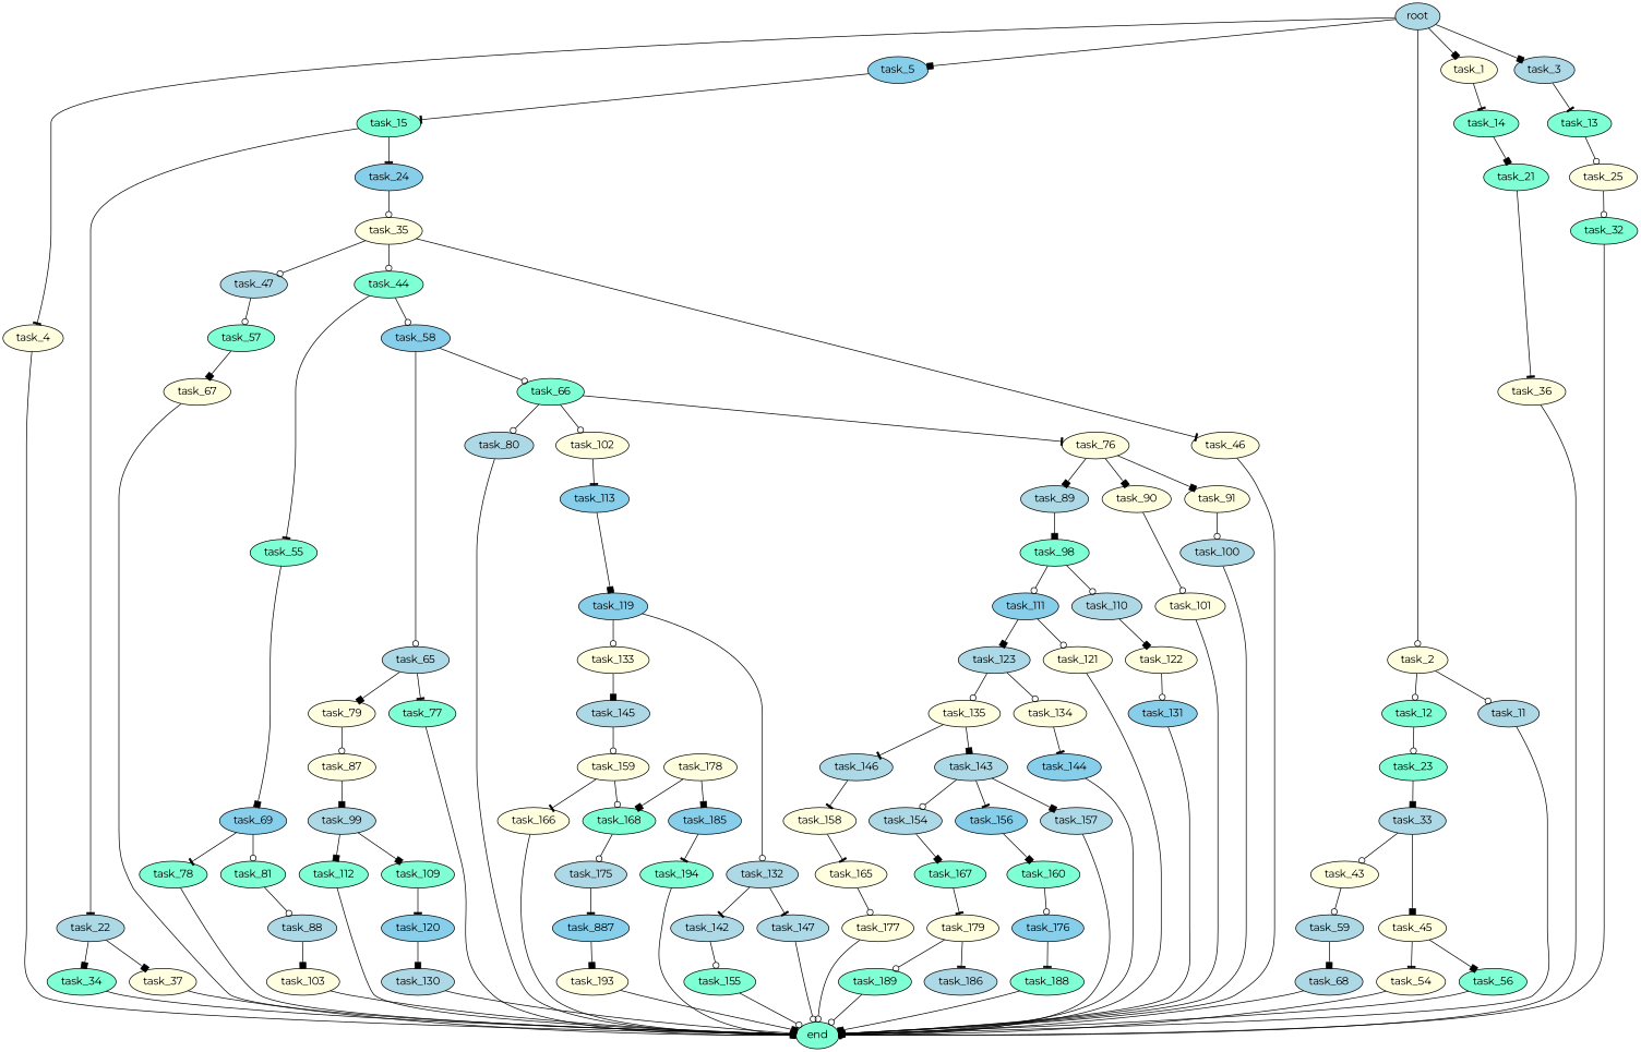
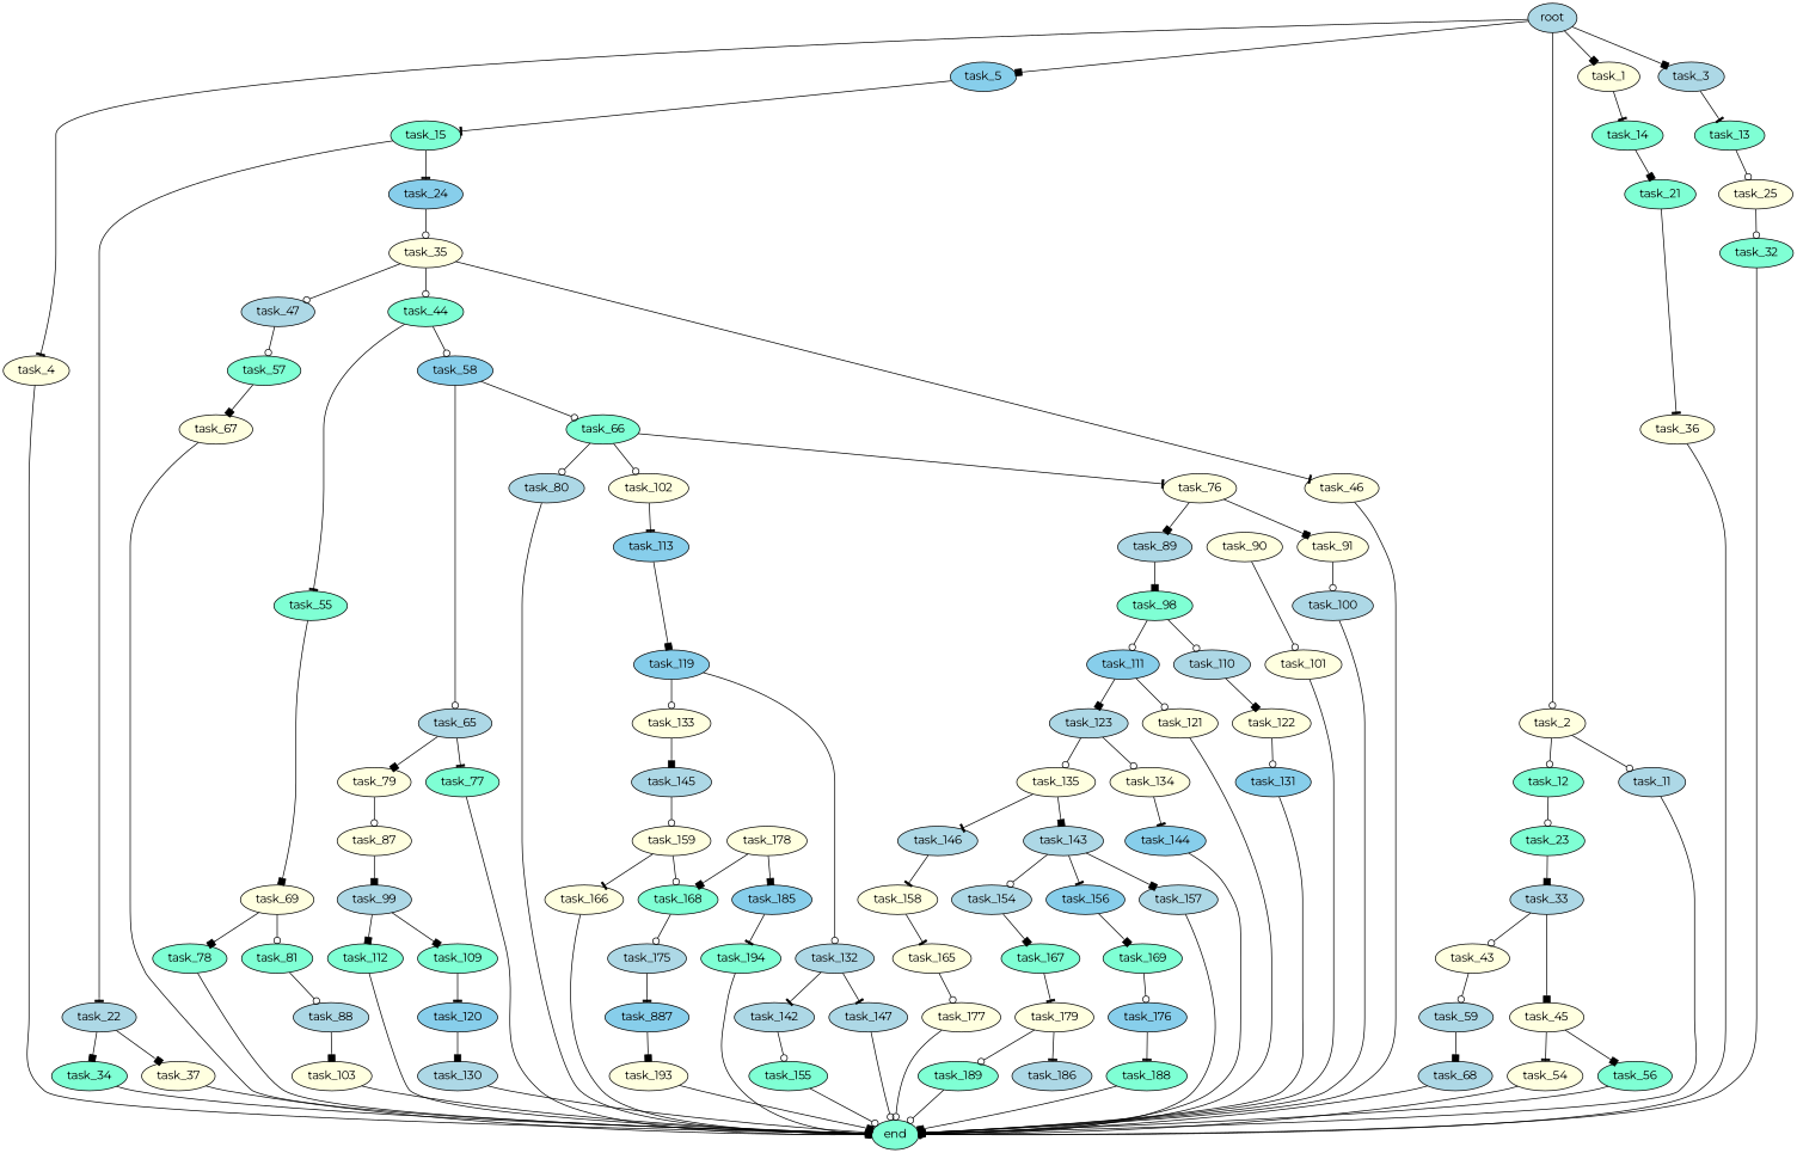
  digraph {
    fontname=Montserrat
    node [fillcolor=lightyellow fontname=Montserrat style=filled]
    edge [arrowhead=odot fontname=Montserrat]
    root [fillcolor=lightblue]
    task_1
    task_2
    task_3 [fillcolor=lightblue]
    task_4
    task_5 [fillcolor=skyblue]
    task_14 [fillcolor=aquamarine]
    task_11 [fillcolor=lightblue]
    task_12 [fillcolor=aquamarine]
    task_13 [fillcolor=aquamarine]
    end [fillcolor=aquamarine]
    task_15 [fillcolor=aquamarine]
    task_21 [fillcolor=aquamarine]
    task_23 [fillcolor=aquamarine]
    task_25
    task_22 [fillcolor=lightblue]
    task_24 [fillcolor=skyblue]
    task_36
    task_33 [fillcolor=lightblue]
    task_32 [fillcolor=aquamarine]
    task_34 [fillcolor=aquamarine]
    task_37
    task_35
    task_43
    task_45
    task_44 [fillcolor=aquamarine]
    task_46
    task_47 [fillcolor=lightblue]
    task_59 [fillcolor=lightblue]
    task_54
    task_56 [fillcolor=aquamarine]
    task_55 [fillcolor=aquamarine]
    task_58 [fillcolor=skyblue]
    task_57 [fillcolor=aquamarine]
    task_68 [fillcolor=lightblue]
-   task_69 [fillcolor=skyblue]
+   task_69
    task_65 [fillcolor=lightblue]
    task_66 [fillcolor=aquamarine]
    task_67
    task_78 [fillcolor=aquamarine]
    task_81 [fillcolor=aquamarine]
    task_77 [fillcolor=aquamarine]
    task_79
    task_76
    task_80 [fillcolor=lightblue]
    task_102
    task_88 [fillcolor=lightblue]
    task_87
    task_89 [fillcolor=lightblue]
    task_90
    task_91
    task_99 [fillcolor=lightblue]
    task_98 [fillcolor=aquamarine]
    task_101
    task_100 [fillcolor=lightblue]
    task_103
    task_110 [fillcolor=lightblue]
    task_111 [fillcolor=skyblue]
    task_113 [fillcolor=skyblue]
    task_109 [fillcolor=aquamarine]
    task_112 [fillcolor=aquamarine]
    task_120 [fillcolor=skyblue]
    task_122
    task_121
    task_123 [fillcolor=lightblue]
    task_119 [fillcolor=skyblue]
    task_131 [fillcolor=skyblue]
    task_134
    task_135
    task_130 [fillcolor=lightblue]
    task_132 [fillcolor=lightblue]
    task_133
    task_144 [fillcolor=skyblue]
    task_143 [fillcolor=lightblue]
    task_146 [fillcolor=lightblue]
    task_142 [fillcolor=lightblue]
    task_147 [fillcolor=lightblue]
    task_145 [fillcolor=lightblue]
    task_155 [fillcolor=aquamarine]
    task_159
    task_154 [fillcolor=lightblue]
    task_156 [fillcolor=skyblue]
    task_157 [fillcolor=lightblue]
    task_158
    task_166
    task_168 [fillcolor=aquamarine]
    task_167 [fillcolor=aquamarine]
-   task_169 [fillcolor=aquamarine label=task_160]
+   task_169 [fillcolor=aquamarine]
    task_165
    task_179
    task_176 [fillcolor=skyblue]
    task_175 [fillcolor=lightblue]
    task_177
    task_186 [fillcolor=lightblue]
    task_189 [fillcolor=aquamarine]
    task_188 [fillcolor=aquamarine]
    n97 [fillcolor=skyblue label=task_887]
    task_178
    task_185 [fillcolor=skyblue]
    task_193
    task_194 [fillcolor=aquamarine]
    root -> task_1 [arrowhead=box]
    root -> task_2
    root -> task_3 [arrowhead=box]
    root -> task_4 [arrowhead=tee]
    root -> task_5 [arrowhead=box]
    task_1 -> task_14 [arrowhead=tee]
    task_2 -> task_11
    task_2 -> task_12
    task_3 -> task_13 [arrowhead=tee]
    task_4 -> end
    task_5 -> task_15 [arrowhead=tee]
    task_14 -> task_21 [arrowhead=box]
    task_11 -> end
    task_12 -> task_23
    task_13 -> task_25
    task_15 -> task_22 [arrowhead=tee]
    task_15 -> task_24 [arrowhead=tee]
    task_21 -> task_36 [arrowhead=tee]
    task_23 -> task_33 [arrowhead=box]
    task_25 -> task_32
    task_22 -> task_34 [arrowhead=box]
    task_22 -> task_37 [arrowhead=box]
    task_24 -> task_35
    task_36 -> end [arrowhead=tee]
    task_33 -> task_43
    task_33 -> task_45 [arrowhead=box]
    task_32 -> end [arrowhead=tee]
    task_34 -> end [arrowhead=tee]
    task_37 -> end [arrowhead=box]
    task_35 -> task_44
    task_35 -> task_46 [arrowhead=tee]
    task_35 -> task_47
    task_43 -> task_59
    task_45 -> task_54 [arrowhead=tee]
    task_45 -> task_56 [arrowhead=box]
    task_44 -> task_55 [arrowhead=tee]
    task_44 -> task_58
    task_46 -> end
    task_47 -> task_57
    task_59 -> task_68 [arrowhead=box]
    task_54 -> end
    task_56 -> end [arrowhead=box]
    task_55 -> task_69 [arrowhead=box]
    task_58 -> task_65
    task_58 -> task_66
    task_57 -> task_67 [arrowhead=box]
    task_68 -> end
-   task_69 -> task_78 [arrowhead=tee]
+   task_69 -> task_78 [arrowhead=box]
    task_69 -> task_81
    task_65 -> task_77 [arrowhead=tee]
    task_65 -> task_79 [arrowhead=box]
    task_66 -> task_76 [arrowhead=tee]
    task_66 -> task_80
    task_66 -> task_102
    task_67 -> end [arrowhead=tee]
    task_78 -> end
    task_81 -> task_88
    task_77 -> end
    task_79 -> task_87
    task_76 -> task_89 [arrowhead=box]
-   task_76 -> task_90 [arrowhead=box]
    task_76 -> task_91 [arrowhead=box]
    task_80 -> end
    task_102 -> task_113 [arrowhead=tee]
    task_88 -> task_103 [arrowhead=box]
    task_87 -> task_99 [arrowhead=box]
    task_89 -> task_98 [arrowhead=box]
    task_90 -> task_101
    task_91 -> task_100
    task_99 -> task_109 [arrowhead=box]
    task_99 -> task_112 [arrowhead=box]
    task_98 -> task_110
    task_98 -> task_111
    task_101 -> end [arrowhead=tee]
    task_100 -> end [arrowhead=box]
    task_103 -> end [arrowhead=tee]
    task_110 -> task_122 [arrowhead=box]
    task_111 -> task_121
    task_111 -> task_123 [arrowhead=box]
    task_113 -> task_119 [arrowhead=box]
    task_109 -> task_120 [arrowhead=tee]
    task_112 -> end [arrowhead=tee]
    task_120 -> task_130 [arrowhead=box]
    task_122 -> task_131
    task_121 -> end [arrowhead=box]
    task_123 -> task_134
    task_123 -> task_135
    task_119 -> task_132
    task_119 -> task_133
    task_131 -> end [arrowhead=box]
    task_134 -> task_144 [arrowhead=tee]
    task_135 -> task_143 [arrowhead=box]
    task_135 -> task_146 [arrowhead=tee]
    task_130 -> end [arrowhead=box]
    task_132 -> task_142 [arrowhead=tee]
    task_132 -> task_147 [arrowhead=tee]
    task_133 -> task_145 [arrowhead=box]
    task_144 -> end [arrowhead=tee]
    task_143 -> task_154
    task_143 -> task_156 [arrowhead=tee]
    task_143 -> task_157 [arrowhead=box]
    task_146 -> task_158 [arrowhead=tee]
    task_142 -> task_155
    task_147 -> end
    task_145 -> task_159
    task_155 -> end
    task_159 -> task_166 [arrowhead=tee]
    task_159 -> task_168
    task_154 -> task_167 [arrowhead=box]
    task_156 -> task_169 [arrowhead=box]
    task_157 -> end [arrowhead=tee]
    task_158 -> task_165 [arrowhead=tee]
    task_166 -> end [arrowhead=box]
    task_168 -> task_175
    task_167 -> task_179 [arrowhead=tee]
    task_169 -> task_176
    task_165 -> task_177
    task_179 -> task_186 [arrowhead=tee]
    task_179 -> task_189
    task_176 -> task_188 [arrowhead=tee]
    task_175 -> n97 [arrowhead=tee]
    task_177 -> end
    task_189 -> end
    task_188 -> end [arrowhead=box]
    n97 -> task_193 [arrowhead=box]
    task_178 -> task_168 [arrowhead=box]
    task_178 -> task_185 [arrowhead=box]
    task_185 -> task_194 [arrowhead=tee]
    task_193 -> end [arrowhead=box]
    task_194 -> end
  }
